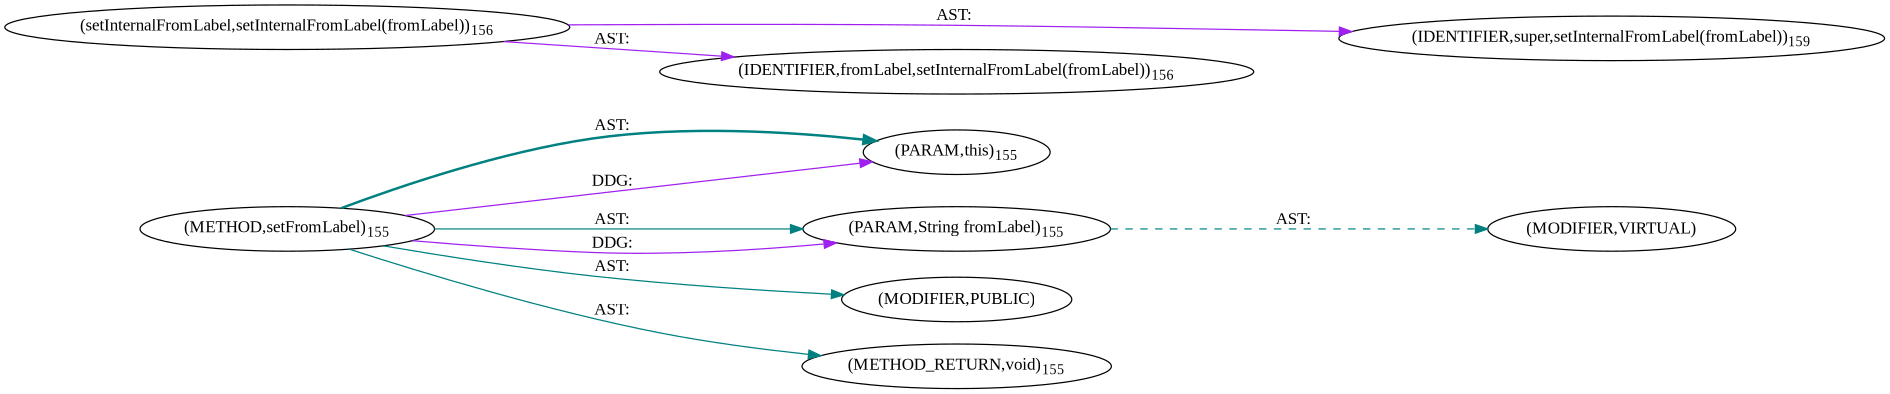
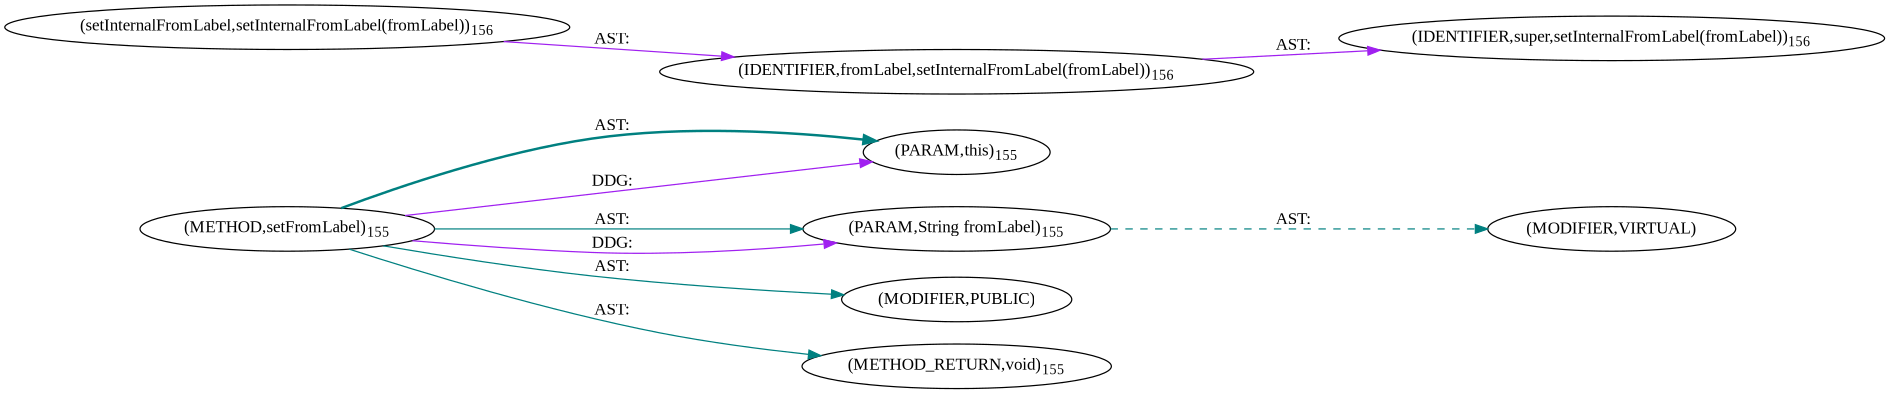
  digraph {
    fontname="Liberation Serif"
    rankdir=LR
    node [fontname="Liberation Serif"]
    edge [color=teal fontname="Liberation Serif" style=solid]
    n1 [label=<(METHOD,setFromLabel)<SUB>155</SUB>>]
    n2 [label=<(PARAM,this)<SUB>155</SUB>>]
    n3 [label=<(PARAM,String fromLabel)<SUB>155</SUB>>]
    n4 [label=<(MODIFIER,PUBLIC)>]
    n5 [label=<(METHOD_RETURN,void)<SUB>155</SUB>>]
    n6 [label=<(MODIFIER,VIRTUAL)>]
    n7 [label=<(setInternalFromLabel,setInternalFromLabel(fromLabel))<SUB>156</SUB>>]
-   n8 [label=<(IDENTIFIER,super,setInternalFromLabel(fromLabel))<SUB>159</SUB>>]
+   n8 [label=<(IDENTIFIER,super,setInternalFromLabel(fromLabel))<SUB>156</SUB>>]
    n9 [label=<(IDENTIFIER,fromLabel,setInternalFromLabel(fromLabel))<SUB>156</SUB>>]
    n1 -> n2 [label="AST: " style=bold]
    n1 -> n2 [color=purple label="DDG: "]
    n1 -> n3 [label="AST: "]
    n1 -> n3 [color=purple label="DDG: "]
    n1 -> n4 [label="AST: "]
    n1 -> n5 [label="AST: "]
    n3 -> n6 [label="AST: " style=dashed]
-   n7 -> n8 [color=purple label="AST: "]
+   n9 -> n8 [color=purple label="AST: "]
    n7 -> n9 [color=purple label="AST: "]
  }
